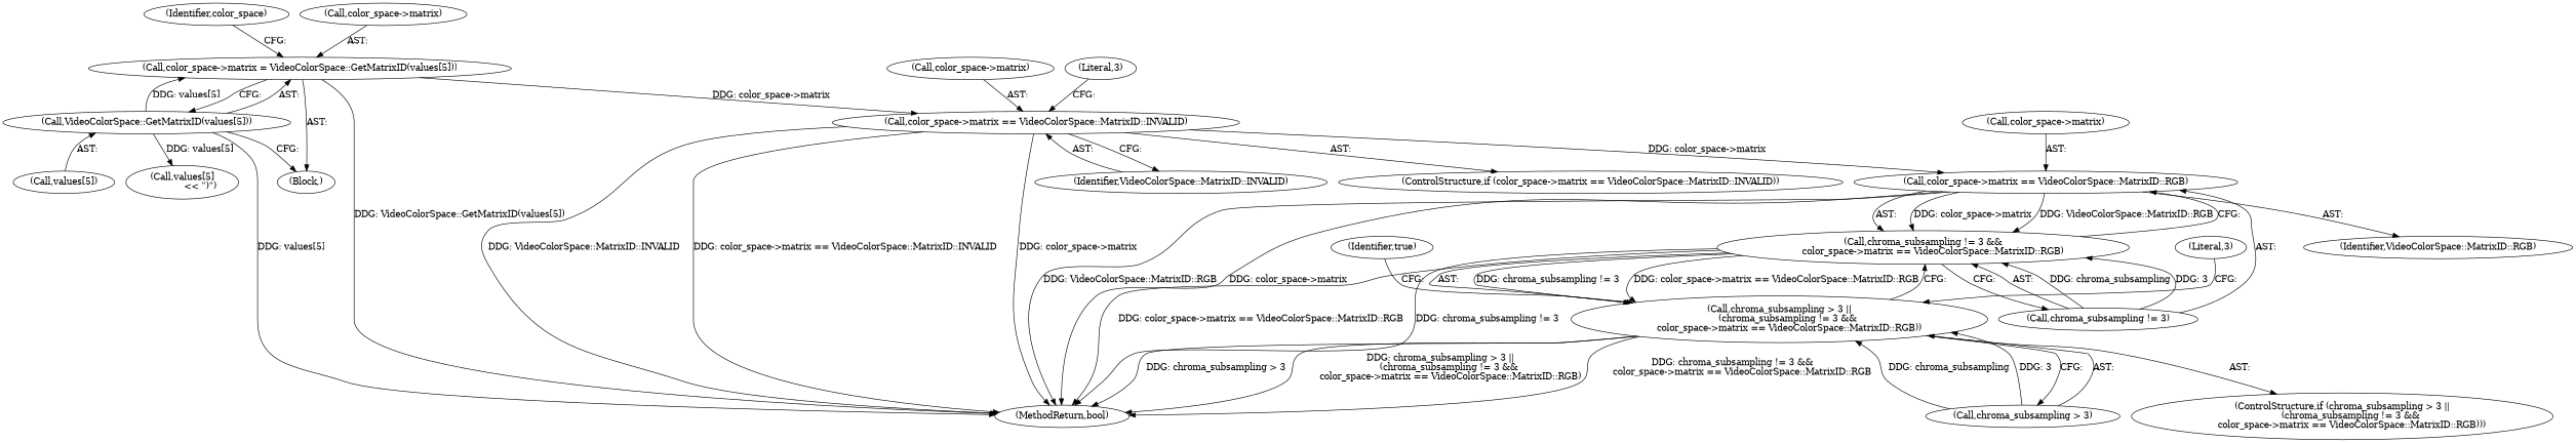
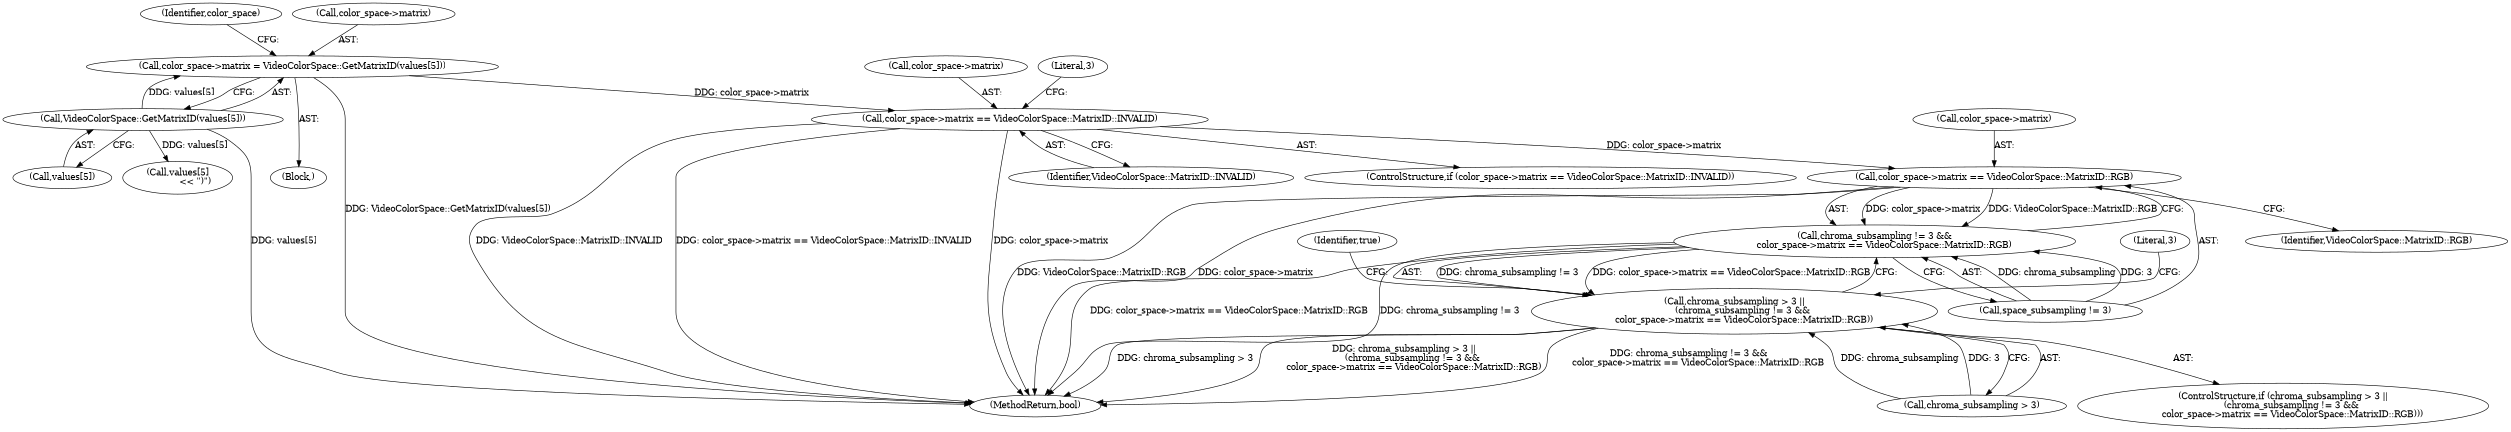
  digraph {
    n1 [label="(Call,color_space->matrix == VideoColorSpace::MatrixID::RGB)"]
    n2 [label="(Call,chroma_subsampling != 3 &&\n       color_space->matrix == VideoColorSpace::MatrixID::RGB)"]
    n3 [label="(Identifier,VideoColorSpace::MatrixID::RGB)"]
    n4 [label="(MethodReturn,bool)"]
    n5 [label="(Call,chroma_subsampling > 3 ||\n      (chroma_subsampling != 3 &&\n       color_space->matrix == VideoColorSpace::MatrixID::RGB))"]
-   n6 [label="(Call,chroma_subsampling != 3)"]
+   n6 [label="(Call,space_subsampling != 3)"]
    n7 [label="(Call,color_space->matrix == VideoColorSpace::MatrixID::INVALID)"]
    n8 [label="(Identifier,VideoColorSpace::MatrixID::INVALID)"]
    n9 [label="(ControlStructure,if (color_space->matrix == VideoColorSpace::MatrixID::INVALID))"]
    n10 [label="(Call,color_space->matrix = VideoColorSpace::GetMatrixID(values[5]))"]
    n11 [label="(Call,VideoColorSpace::GetMatrixID(values[5]))"]
    n12 [label="(Block,)"]
    n13 [label="(Call,values[5])"]
    n14 [label="(Call,values[5]\n             << \")\")"]
    n15 [label="(Call,chroma_subsampling > 3)"]
    n16 [label="(ControlStructure,if (chroma_subsampling > 3 ||\n      (chroma_subsampling != 3 &&\n       color_space->matrix == VideoColorSpace::MatrixID::RGB)))"]
    n17 [label="(Identifier,color_space)"]
    n18 [label="(Literal,3)"]
    n19 [label="(Identifier,true)"]
    n20 [label="(Call,color_space->matrix)"]
    n21 [label="(Call,color_space->matrix)"]
    n22 [label="(Call,color_space->matrix)"]
    n23 [label="(Literal,3)"]
    n1 -> n2 [label="AST: "]
    n1 -> n2 [label="DDG: color_space->matrix"]
    n1 -> n2 [label="DDG: VideoColorSpace::MatrixID::RGB"]
-   n1 -> n3 [label="AST: "]
+   n1 -> n3 [label="CFG: "]
    n1 -> n4 [label="DDG: VideoColorSpace::MatrixID::RGB"]
    n1 -> n4 [label="DDG: color_space->matrix"]
    n2 -> n1 [label="CFG: "]
    n2 -> n4 [label="DDG: color_space->matrix == VideoColorSpace::MatrixID::RGB"]
    n2 -> n4 [label="DDG: chroma_subsampling != 3"]
    n2 -> n5 [label="AST: "]
    n2 -> n5 [label="DDG: chroma_subsampling != 3"]
    n2 -> n5 [label="DDG: color_space->matrix == VideoColorSpace::MatrixID::RGB"]
    n2 -> n6 [label="CFG: "]
    n5 -> n2 [label="CFG: "]
    n5 -> n4 [label="DDG: chroma_subsampling > 3"]
    n5 -> n4 [label="DDG: chroma_subsampling > 3 ||\n      (chroma_subsampling != 3 &&\n       color_space->matrix == VideoColorSpace::MatrixID::RGB)"]
    n5 -> n4 [label="DDG: chroma_subsampling != 3 &&\n       color_space->matrix == VideoColorSpace::MatrixID::RGB"]
    n5 -> n15 [label="CFG: "]
    n5 -> n16 [label="AST: "]
    n6 -> n1 [label="AST: "]
    n6 -> n2 [label="AST: "]
    n6 -> n2 [label="DDG: chroma_subsampling"]
    n6 -> n2 [label="DDG: 3"]
    n7 -> n1 [label="DDG: color_space->matrix"]
    n7 -> n4 [label="DDG: VideoColorSpace::MatrixID::INVALID"]
    n7 -> n4 [label="DDG: color_space->matrix == VideoColorSpace::MatrixID::INVALID"]
    n7 -> n4 [label="DDG: color_space->matrix"]
    n7 -> n8 [label="CFG: "]
    n7 -> n9 [label="AST: "]
    n8 -> n7 [label="AST: "]
    n10 -> n4 [label="DDG: VideoColorSpace::GetMatrixID(values[5])"]
    n10 -> n7 [label="DDG: color_space->matrix"]
    n10 -> n11 [label="CFG: "]
    n10 -> n12 [label="AST: "]
    n11 -> n4 [label="DDG: values[5]"]
    n11 -> n10 [label="AST: "]
    n11 -> n10 [label="DDG: values[5]"]
-   n11 -> n12 [label="CFG: "]
+   n11 -> n13 [label="CFG: "]
    n11 -> n14 [label="DDG: values[5]"]
    n13 -> n11 [label="AST: "]
    n15 -> n5 [label="AST: "]
    n15 -> n5 [label="DDG: chroma_subsampling"]
    n15 -> n5 [label="DDG: 3"]
    n17 -> n10 [label="CFG: "]
    n18 -> n7 [label="CFG: "]
    n19 -> n5 [label="CFG: "]
    n20 -> n10 [label="AST: "]
    n21 -> n7 [label="AST: "]
    n22 -> n1 [label="AST: "]
    n23 -> n5 [label="CFG: "]
  }
